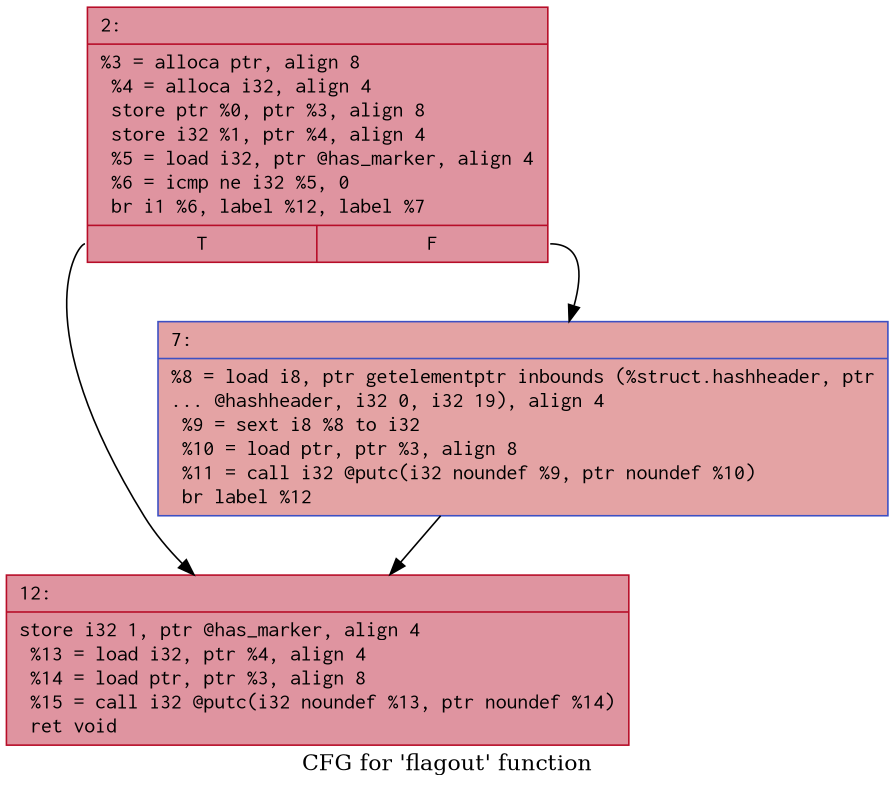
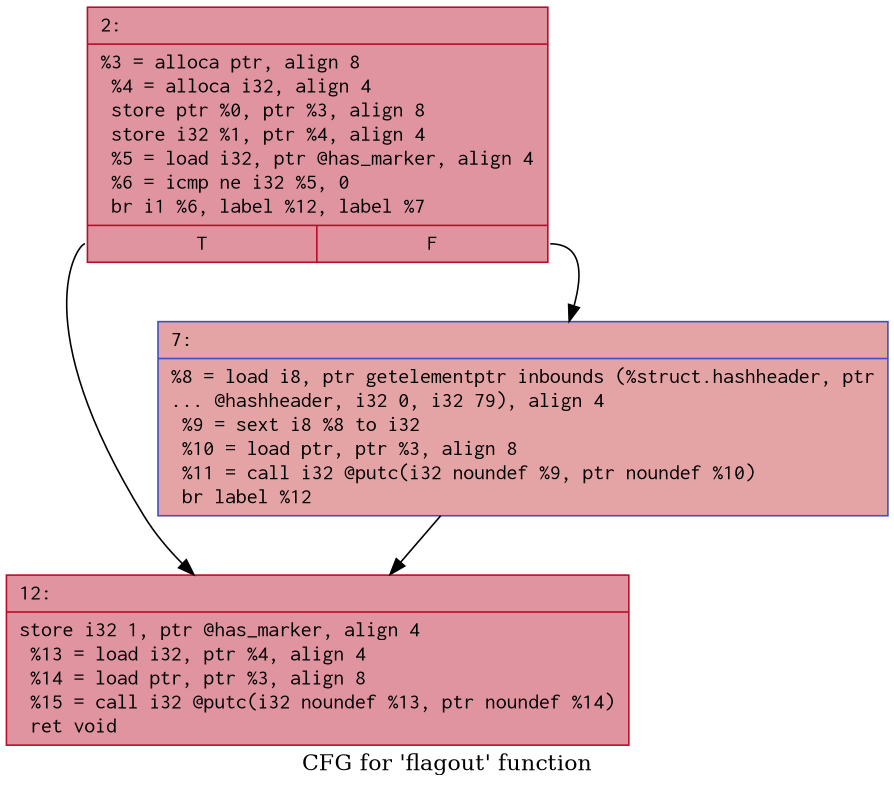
  digraph {
    label="CFG for 'flagout' function"
    node [color="#b70d28ff" fillcolor="#b70d2870" fontname=Courier shape=record style=filled]
    n1 [label="{2:\l|  %3 = alloca ptr, align 8\l  %4 = alloca i32, align 4\l  store ptr %0, ptr %3, align 8\l  store i32 %1, ptr %4, align 4\l  %5 = load i32, ptr @has_marker, align 4\l  %6 = icmp ne i32 %5, 0\l  br i1 %6, label %12, label %7\l|{<s0>T|<s1>F}}"]
    n2 [label="{12:\l|  store i32 1, ptr @has_marker, align 4\l  %13 = load i32, ptr %4, align 4\l  %14 = load ptr, ptr %3, align 8\l  %15 = call i32 @putc(i32 noundef %13, ptr noundef %14)\l  ret void\l}"]
-   n3 [color="#3d50c3ff" fillcolor="#c32e3170" label="{7:\l|  %8 = load i8, ptr getelementptr inbounds (%struct.hashheader, ptr\l... @hashheader, i32 0, i32 19), align 4\l  %9 = sext i8 %8 to i32\l  %10 = load ptr, ptr %3, align 8\l  %11 = call i32 @putc(i32 noundef %9, ptr noundef %10)\l  br label %12\l}"]
+   n3 [color="#3d50c3ff" fillcolor="#c32e3170" label="{7:\l|  %8 = load i8, ptr getelementptr inbounds (%struct.hashheader, ptr\l... @hashheader, i32 0, i32 79), align 4\l  %9 = sext i8 %8 to i32\l  %10 = load ptr, ptr %3, align 8\l  %11 = call i32 @putc(i32 noundef %9, ptr noundef %10)\l  br label %12\l}"]
    n1 -> n2 [tailport=s0]
    n1 -> n3 [tailport=s1]
    n3 -> n2
  }
